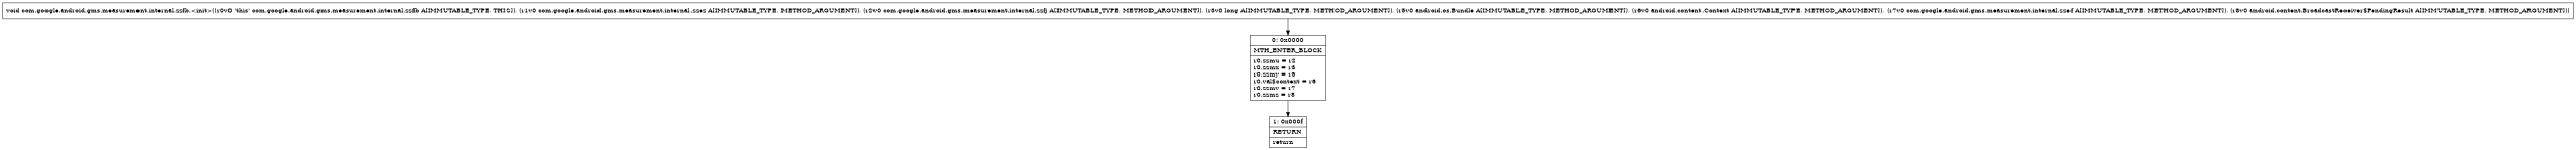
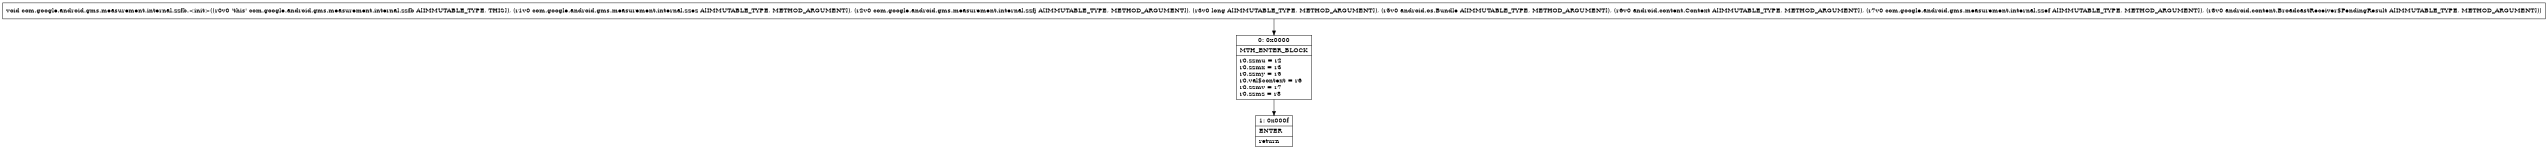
  digraph {
    node [shape=record]
    n1 [label="{0\:\ 0x0000|MTH_ENTER_BLOCK\l|r0.zzmu = r2\lr0.zzmx = r3\lr0.zzmy = r5\lr0.val$context = r6\lr0.zzmv = r7\lr0.zzmz = r8\l}"]
-   n2 [label="{1\:\ 0x000f|RETURN\l|return\l}"]
+   n2 [label="{1\:\ 0x000f|ENTER\l|return\l}"]
    n3 [label="{void com.google.android.gms.measurement.internal.zzfb.\<init\>((r0v0 'this' com.google.android.gms.measurement.internal.zzfb A[IMMUTABLE_TYPE, THIS]), (r1v0 com.google.android.gms.measurement.internal.zzez A[IMMUTABLE_TYPE, METHOD_ARGUMENT]), (r2v0 com.google.android.gms.measurement.internal.zzfj A[IMMUTABLE_TYPE, METHOD_ARGUMENT]), (r3v0 long A[IMMUTABLE_TYPE, METHOD_ARGUMENT]), (r5v0 android.os.Bundle A[IMMUTABLE_TYPE, METHOD_ARGUMENT]), (r6v0 android.content.Context A[IMMUTABLE_TYPE, METHOD_ARGUMENT]), (r7v0 com.google.android.gms.measurement.internal.zzef A[IMMUTABLE_TYPE, METHOD_ARGUMENT]), (r8v0 android.content.BroadcastReceiver$PendingResult A[IMMUTABLE_TYPE, METHOD_ARGUMENT])) }"]
    n1 -> n2
    n3 -> n1
  }
